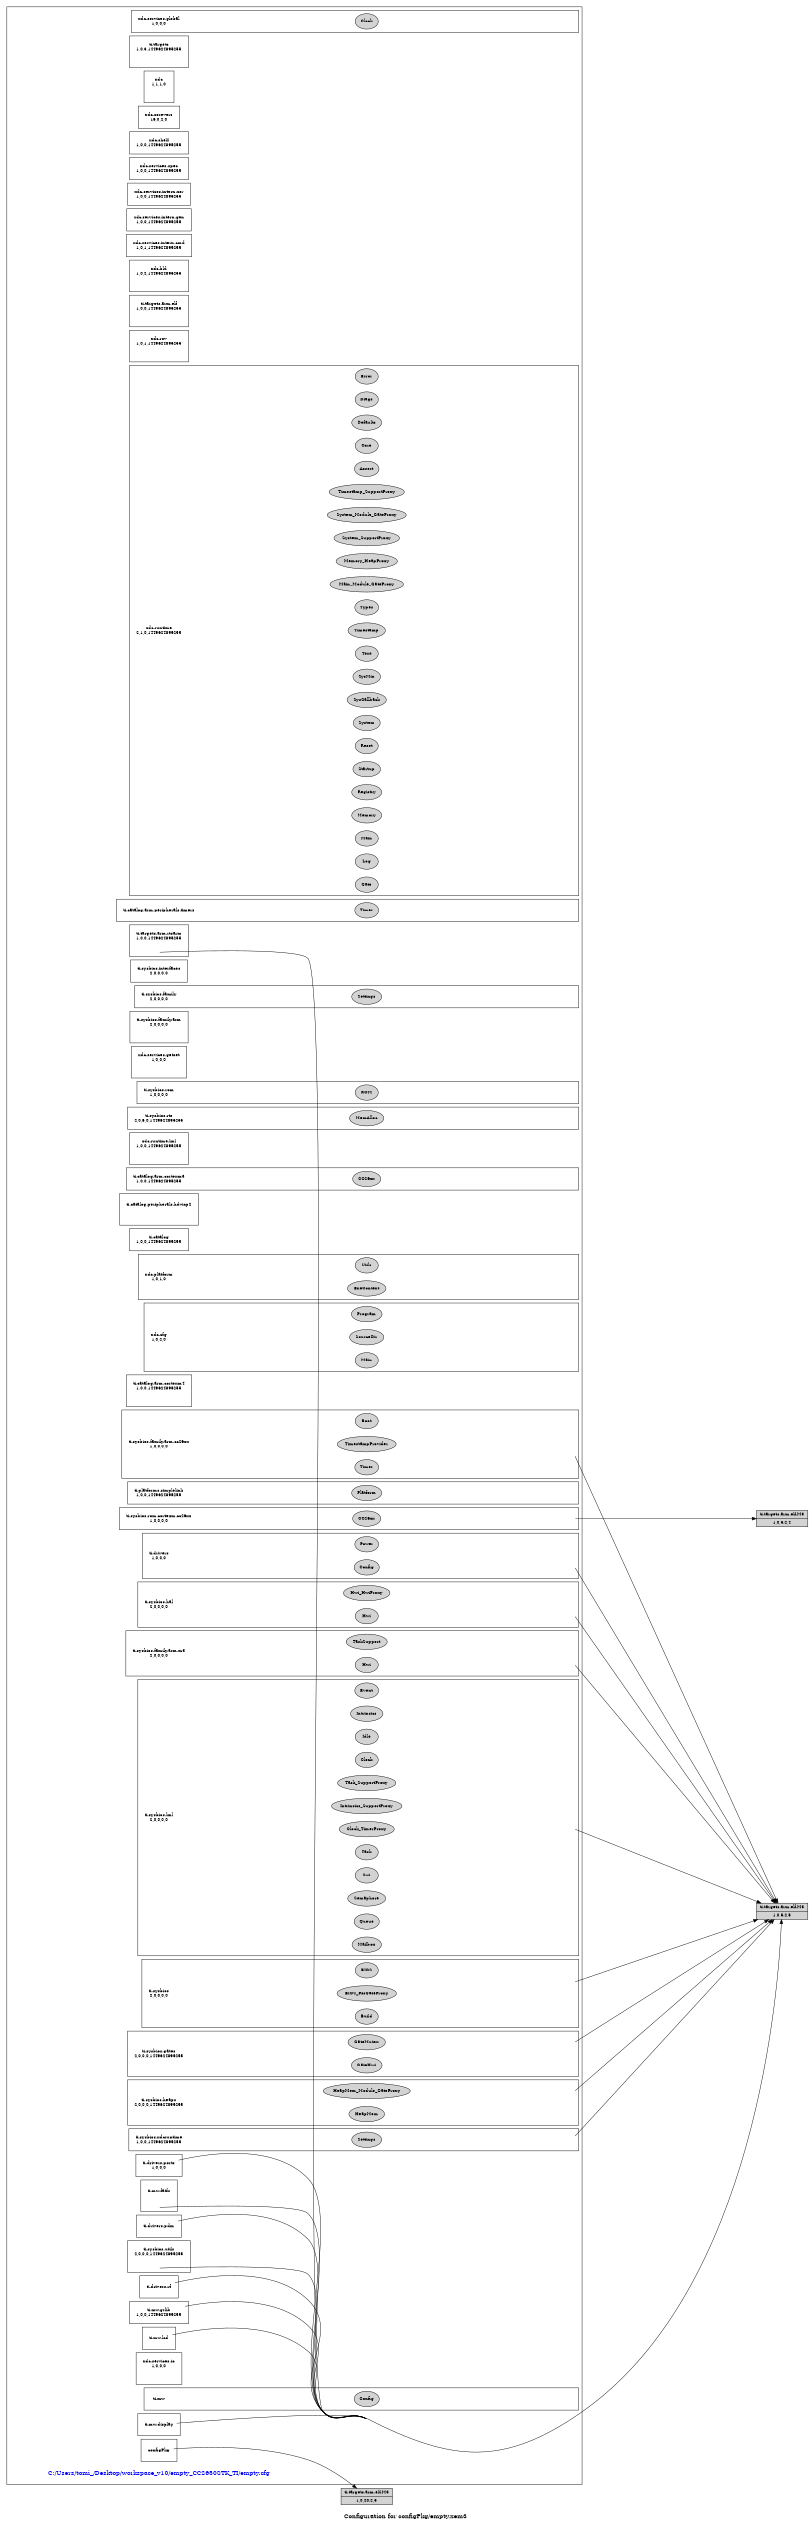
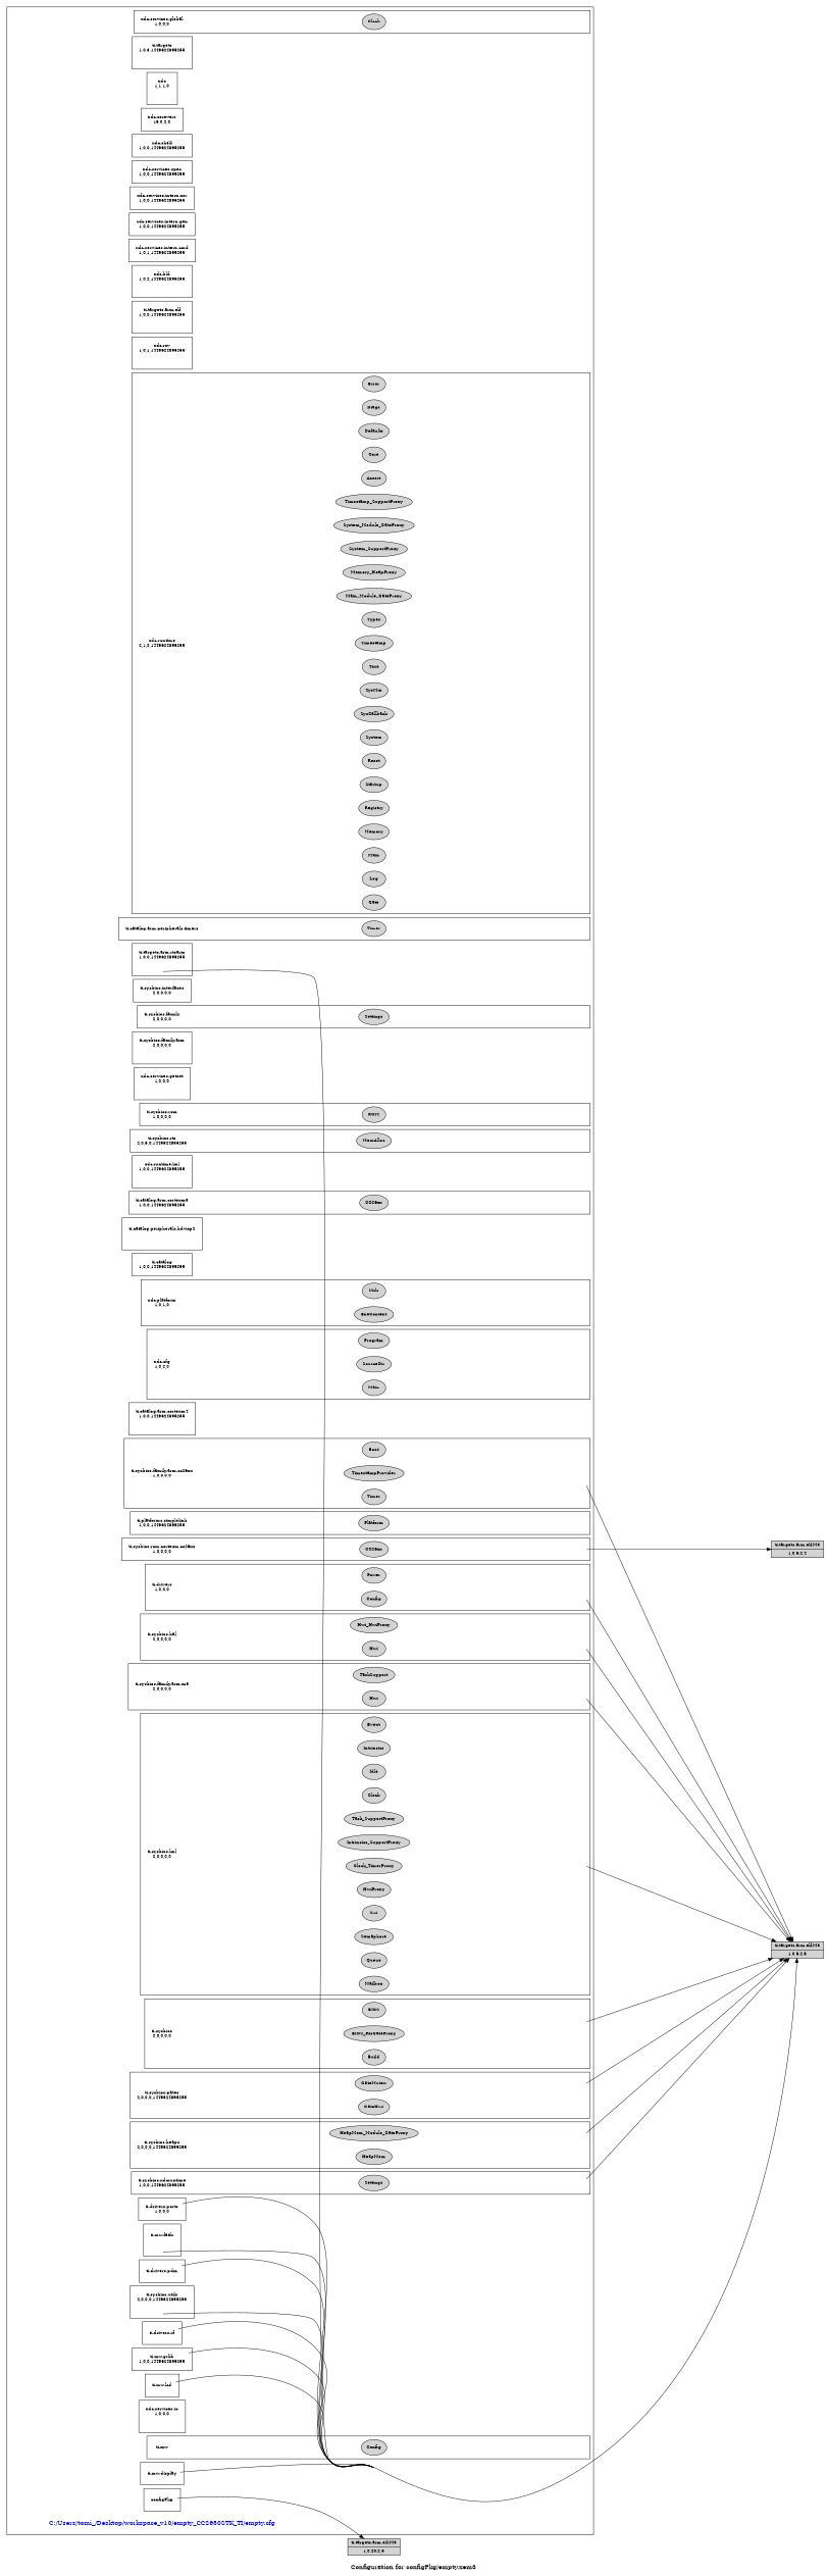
  digraph {
    compound=true
    concentrate=true
    label="\nConfiguration for configPkg/empty.xem3"
    rankdir=LR
    ranksep=".50 equally"
    node [font=Helvetica fontcolor=black fontsize=10 style=filled]
    edge [style=invis]
    n1 [color=white label="xdc.services.global\n1,0,0,0" shape=box style=""]
    n2 [fillcolor=lightgray label=Clock]
    xdc_services_global__bot [shape=point style=invis]
    n4 [color=white label="ti.targets\n1,0,3,1449624895255" shape=box style=""]
    ti_targets__bot [shape=point style=invis]
    n6 [color=white label="xdc\n1,1,1,0" shape=box style=""]
    xdc__bot [shape=point style=invis]
    n8 [color=white label="xdc.corevers\n16,0,2,0" shape=box style=""]
    n9 [color=white label="xdc.shelf\n1,0,0,1449624895255" shape=box style=""]
    n10 [color=white label="xdc.services.spec\n1,0,0,1449624895255" shape=box style=""]
    n11 [color=white label="xdc.services.intern.xsr\n1,0,0,1449624895255" shape=box style=""]
    n12 [color=white label="xdc.services.intern.gen\n1,0,0,1449624895255" shape=box style=""]
    n13 [color=white label="xdc.services.intern.cmd\n1,0,1,1449624895255" shape=box style=""]
    n14 [color=white label="xdc.bld\n1,0,2,1449624895255" shape=box style=""]
    xdc_bld__bot [shape=point style=invis]
    n16 [color=white label="ti.targets.arm.elf\n1,0,0,1449624895255" shape=box style=""]
    ti_targets_arm_elf__bot [shape=point style=invis]
    n18 [color=white label="xdc.rov\n1,0,1,1449624895255" shape=box style=""]
    xdc_rov__bot [shape=point style=invis]
    n20 [color=white label="xdc.runtime\n2,1,0,1449624895255" shape=box style=""]
    n21 [fillcolor=lightgray label=Assert]
    n22 [fillcolor=lightgray label=Core]
    n23 [fillcolor=lightgray label=Defaults]
    n24 [fillcolor=lightgray label=Diags]
    n25 [fillcolor=lightgray label=Error]
    n26 [fillcolor=lightgray label=Gate]
    n27 [fillcolor=lightgray label=Log]
    n28 [fillcolor=lightgray label=Main]
    n29 [fillcolor=lightgray label=Memory]
    n30 [fillcolor=lightgray label=Registry]
    n31 [fillcolor=lightgray label=Startup]
    n32 [fillcolor=lightgray label=Reset]
    n33 [fillcolor=lightgray label=System]
    n34 [fillcolor=lightgray label=SysCallback]
    n35 [fillcolor=lightgray label=SysMin]
    n36 [fillcolor=lightgray label=Text]
    n37 [fillcolor=lightgray label=Timestamp]
    n38 [fillcolor=lightgray label=Types]
    n39 [fillcolor=lightgray label=Main_Module_GateProxy]
    n40 [fillcolor=lightgray label=Memory_HeapProxy]
    n41 [fillcolor=lightgray label=System_SupportProxy]
    n42 [fillcolor=lightgray label=System_Module_GateProxy]
    n43 [fillcolor=lightgray label=Timestamp_SupportProxy]
    xdc_runtime__bot [shape=point style=invis]
    n45 [color=white label="ti.catalog.arm.peripherals.timers\n" shape=box style=""]
    n46 [fillcolor=lightgray label=Timer]
    ti_catalog_arm_peripherals_timers__bot [shape=point style=invis]
    n48 [color=white label="ti.targets.arm.rtsarm\n1,0,0,1449624895255" shape=box style=""]
    ti_targets_arm_rtsarm__bot [shape=point style=invis]
    n50 [color=white label="ti.sysbios.interfaces\n2,0,0,0,0" shape=box style=""]
    n51 [color=white label="ti.sysbios.family\n2,0,0,0,0" shape=box style=""]
    n52 [fillcolor=lightgray label=Settings]
    ti_sysbios_family__bot [shape=point style=invis]
    n54 [color=white label="ti.sysbios.family.arm\n2,0,0,0,0" shape=box style=""]
    ti_sysbios_family_arm__bot [shape=point style=invis]
    n56 [color=white label="xdc.services.getset\n1,0,0,0" shape=box style=""]
    xdc_services_getset__bot [shape=point style=invis]
    n58 [color=white label="ti.sysbios.rom\n1,0,0,0,0" shape=box style=""]
    n59 [fillcolor=lightgray label=ROM]
    ti_sysbios_rom__bot [shape=point style=invis]
    n61 [color=white label="ti.sysbios.rts\n2,0,6,0,1449624895255" shape=box style=""]
    n62 [fillcolor=lightgray label=MemAlloc]
    ti_sysbios_rts__bot [shape=point style=invis]
    n64 [color=white label="xdc.runtime.knl\n1,0,0,1449624895255" shape=box style=""]
    xdc_runtime_knl__bot [shape=point style=invis]
    n66 [color=white label="ti.catalog.arm.cortexm3\n1,0,0,1449624895255" shape=box style=""]
    n67 [fillcolor=lightgray label=CC26xx]
    ti_catalog_arm_cortexm3__bot [shape=point style=invis]
    n69 [color=white label="ti.catalog.peripherals.hdvicp2\n" shape=box style=""]
    ti_catalog_peripherals_hdvicp2__bot [shape=point style=invis]
    n71 [color=white label="ti.catalog\n1,0,0,1449624895255" shape=box style=""]
    n72 [color=white label="xdc.platform\n1,0,1,0" shape=box style=""]
    n73 [fillcolor=lightgray label=ExeContext]
    n74 [fillcolor=lightgray label=Utils]
    xdc_platform__bot [shape=point style=invis]
    n76 [color=white label="xdc.cfg\n1,0,2,0" shape=box style=""]
    n77 [fillcolor=lightgray label=Program]
    n78 [fillcolor=lightgray label=Main]
    n79 [fillcolor=lightgray label=SourceDir]
    xdc_cfg__bot [shape=point style=invis]
    n81 [color=white label="ti.catalog.arm.cortexm4\n1,0,0,1449624895255" shape=box style=""]
    ti_catalog_arm_cortexm4__bot [shape=point style=invis]
    n83 [color=white label="ti.sysbios.family.arm.cc26xx\n1,0,0,0,0" shape=box style=""]
    n84 [fillcolor=lightgray label=Boot]
    n85 [fillcolor=lightgray label=Timer]
    n86 [fillcolor=lightgray label=TimestampProvider]
    ti_sysbios_family_arm_cc26xx__bot [shape=point style=invis]
    n88 [color=white label="ti.platforms.simplelink\n1,0,0,1449624895255" shape=box style=""]
    n89 [fillcolor=lightgray label=Platform]
    ti_platforms_simplelink__bot [shape=point style=invis]
    n91 [color=white label="ti.sysbios.hal\n2,0,0,0,0" shape=box style=""]
    n92 [fillcolor=lightgray label=Hwi]
    n93 [fillcolor=lightgray label=Hwi_HwiProxy]
    ti_sysbios_hal__bot [shape=point style=invis]
    n95 [color=white label="ti.sysbios.family.arm.m3\n2,0,0,0,0" shape=box style=""]
    n96 [fillcolor=lightgray label=Hwi]
    n97 [fillcolor=lightgray label=TaskSupport]
    ti_sysbios_family_arm_m3__bot [shape=point style=invis]
    n99 [color=white label="ti.sysbios.knl\n2,0,0,0,0" shape=box style=""]
    n100 [fillcolor=lightgray label=Clock]
    n101 [fillcolor=lightgray label=Idle]
    n102 [fillcolor=lightgray label=Intrinsics]
    n103 [fillcolor=lightgray label=Event]
    n104 [fillcolor=lightgray label=Mailbox]
    n105 [fillcolor=lightgray label=Queue]
    n106 [fillcolor=lightgray label=Semaphore]
    n107 [fillcolor=lightgray label=Swi]
-   n108 [fillcolor=lightgray label=Task]
+   n108 [fillcolor=lightgray label=HwiProxy]
    n109 [fillcolor=lightgray label=Clock_TimerProxy]
    n110 [fillcolor=lightgray label=Intrinsics_SupportProxy]
    n111 [fillcolor=lightgray label=Task_SupportProxy]
    ti_sysbios_knl__bot [shape=point style=invis]
    n113 [color=white label="ti.sysbios\n2,0,0,0,0" shape=box style=""]
    n114 [fillcolor=lightgray label=BIOS]
    n115 [fillcolor=lightgray label=Build]
    n116 [fillcolor=lightgray label=BIOS_RtsGateProxy]
    ti_sysbios__bot [shape=point style=invis]
    n118 [color=white label="ti.drivers.ports\n1,0,0,0" shape=box style=""]
    n119 [color=white label="ti.mw.fatfs\n" shape=box style=""]
    ti_mw_fatfs__bot [shape=point style=invis]
    n121 [color=white label="ti.sysbios.gates\n2,0,0,0,1449624895255" shape=box style=""]
    n122 [fillcolor=lightgray label=GateHwi]
    n123 [fillcolor=lightgray label=GateMutex]
    ti_sysbios_gates__bot [shape=point style=invis]
    n125 [color=white label="ti.sysbios.heaps\n2,0,0,0,1449624895255" shape=box style=""]
    n126 [fillcolor=lightgray label=HeapMem]
    n127 [fillcolor=lightgray label=HeapMem_Module_GateProxy]
    ti_sysbios_heaps__bot [shape=point style=invis]
    n129 [color=white label="ti.sysbios.xdcruntime\n1,0,0,1449624895255" shape=box style=""]
    n130 [fillcolor=lightgray label=Settings]
    ti_sysbios_xdcruntime__bot [shape=point style=invis]
    n132 [color=white label="ti.sysbios.rom.cortexm.cc26xx\n1,0,0,0,0" shape=box style=""]
    n133 [fillcolor=lightgray label=CC26xx]
    ti_sysbios_rom_cortexm_cc26xx__bot [shape=point style=invis]
    n135 [color=white label="ti.drivers.pdm\n" shape=box style=""]
    n136 [color=white label="ti.sysbios.utils\n2,0,0,0,1449624895255" shape=box style=""]
    ti_sysbios_utils__bot [shape=point style=invis]
    n138 [color=white label="ti.drivers\n1,0,0,0" shape=box style=""]
    n139 [fillcolor=lightgray label=Config]
    n140 [fillcolor=lightgray label=Power]
    ti_drivers__bot [shape=point style=invis]
    n142 [color=white label="ti.drivers.rf\n" shape=box style=""]
    n143 [color=white label="ti.mw.grlib\n1,0,0,1449624895255" shape=box style=""]
    n144 [color=white label="ti.mw.lcd\n" shape=box style=""]
    n145 [color=white label="xdc.services.io\n1,0,0,0" shape=box style=""]
    xdc_services_io__bot [shape=point style=invis]
    n147 [color=white label="ti.mw.display\n" shape=box style=""]
    n148 [color=white label="ti.mw\n" shape=box style=""]
    n149 [fillcolor=lightgray label=Config]
    ti_mw__bot [shape=point style=invis]
    n151 [color=white label="configPkg\n" shape=box style=""]
    n152 [color=white fontcolor=blue fontsize=14 label="C:/Users/tomi_/Desktop/workspace_v10/empty_CC2650STK_TI/empty.cfg" style=""]
    n153 [fillcolor=lightgrey label="ti.targets.arm.elf.M3|1,0,5.2,5" shape=record]
    n154 [fillcolor=lightgrey label="ti.targets.arm.elf.M3|1,0,5.2,4" shape=record]
    n155 [fillcolor=lightgrey label="ti.targets.arm.elf.M3|1,0,20.2,5" shape=record]
    subgraph cluster_1 {
      label=""
      n152
      subgraph cluster_2 {
        label=""
        n1
        n2
        xdc_services_global__bot
      }
      subgraph cluster_3 {
        label=""
        n4
        ti_targets__bot
      }
      subgraph cluster_4 {
        label=""
        n6
        xdc__bot
      }
      subgraph cluster_5 {
        label=""
        n8
      }
      subgraph cluster_6 {
        label=""
        n9
      }
      subgraph cluster_7 {
        label=""
        n10
      }
      subgraph cluster_8 {
        label=""
        n11
      }
      subgraph cluster_9 {
        label=""
        n12
      }
      subgraph cluster_10 {
        label=""
        n13
      }
      subgraph cluster_11 {
        label=""
        n14
        xdc_bld__bot
      }
      subgraph cluster_12 {
        label=""
        n16
        ti_targets_arm_elf__bot
      }
      subgraph cluster_13 {
        label=""
        n18
        xdc_rov__bot
      }
      subgraph cluster_14 {
        label=""
        n20
        n21
        n22
        n23
        n24
        n25
        n26
        n27
        n28
        n29
        n30
        n31
        n32
        n33
        n34
        n35
        n36
        n37
        n38
        n39
        n40
        n41
        n42
        n43
        xdc_runtime__bot
      }
      subgraph cluster_15 {
        label=""
        n45
        n46
        ti_catalog_arm_peripherals_timers__bot
      }
      subgraph cluster_16 {
        label=""
        n48
        ti_targets_arm_rtsarm__bot
      }
      subgraph cluster_17 {
        label=""
        n50
      }
      subgraph cluster_18 {
        label=""
        n51
        n52
        ti_sysbios_family__bot
      }
      subgraph cluster_19 {
        label=""
        n54
        ti_sysbios_family_arm__bot
      }
      subgraph cluster_20 {
        label=""
        n56
        xdc_services_getset__bot
      }
      subgraph cluster_21 {
        label=""
        n58
        n59
        ti_sysbios_rom__bot
      }
      subgraph cluster_22 {
        label=""
        n61
        n62
        ti_sysbios_rts__bot
      }
      subgraph cluster_23 {
        label=""
        n64
        xdc_runtime_knl__bot
      }
      subgraph cluster_24 {
        label=""
        n66
        n67
        ti_catalog_arm_cortexm3__bot
      }
      subgraph cluster_25 {
        label=""
        n69
        ti_catalog_peripherals_hdvicp2__bot
      }
      subgraph cluster_26 {
        label=""
        n71
      }
      subgraph cluster_27 {
        label=""
        n72
        n73
        n74
        xdc_platform__bot
      }
      subgraph cluster_28 {
        label=""
        n76
        n77
        n78
        n79
        xdc_cfg__bot
      }
      subgraph cluster_29 {
        label=""
        n81
        ti_catalog_arm_cortexm4__bot
      }
      subgraph cluster_30 {
        label=""
        n83
        n84
        n85
        n86
        ti_sysbios_family_arm_cc26xx__bot
      }
      subgraph cluster_31 {
        label=""
        n88
        n89
        ti_platforms_simplelink__bot
      }
      subgraph cluster_32 {
        label=""
        n91
        n92
        n93
        ti_sysbios_hal__bot
      }
      subgraph cluster_33 {
        label=""
        n95
        n96
        n97
        ti_sysbios_family_arm_m3__bot
      }
      subgraph cluster_34 {
        label=""
        n99
        n100
        n101
        n102
        n103
        n104
        n105
        n106
        n107
        n108
        n109
        n110
        n111
        ti_sysbios_knl__bot
      }
      subgraph cluster_35 {
        label=""
        n113
        n114
        n115
        n116
        ti_sysbios__bot
      }
      subgraph cluster_36 {
        label=""
        n118
      }
      subgraph cluster_37 {
        label=""
        n119
        ti_mw_fatfs__bot
      }
      subgraph cluster_38 {
        label=""
        n121
        n122
        n123
        ti_sysbios_gates__bot
      }
      subgraph cluster_39 {
        label=""
        n125
        n126
        n127
        ti_sysbios_heaps__bot
      }
      subgraph cluster_40 {
        label=""
        n129
        n130
        ti_sysbios_xdcruntime__bot
      }
      subgraph cluster_41 {
        label=""
        n132
        n133
        ti_sysbios_rom_cortexm_cc26xx__bot
      }
      subgraph cluster_42 {
        label=""
        n135
      }
      subgraph cluster_43 {
        label=""
        n136
        ti_sysbios_utils__bot
      }
      subgraph cluster_44 {
        label=""
        n138
        n139
        n140
        ti_drivers__bot
      }
      subgraph cluster_45 {
        label=""
        n142
      }
      subgraph cluster_46 {
        label=""
        n143
      }
      subgraph cluster_47 {
        label=""
        n144
      }
      subgraph cluster_48 {
        label=""
        n145
        xdc_services_io__bot
      }
      subgraph cluster_49 {
        label=""
        n147
      }
      subgraph cluster_50 {
        label=""
        n148
        n149
        ti_mw__bot
      }
      subgraph cluster_51 {
        label=""
        n151
      }
    }
    n1 -> n2
    n2 -> xdc_services_global__bot
    n20 -> n21
    n20 -> n22
    n20 -> n23
    n20 -> n24
    n20 -> n25
    n20 -> n26
    n20 -> n27
    n20 -> n28
    n20 -> n29
    n20 -> n30
    n20 -> n31
    n20 -> n32
    n20 -> n33
    n20 -> n34
    n20 -> n35
    n20 -> n36
    n20 -> n37
    n20 -> n38
    n20 -> n39
    n20 -> n40
    n20 -> n41
    n20 -> n42
    n20 -> n43
    n21 -> xdc_runtime__bot
    n22 -> xdc_runtime__bot
    n23 -> xdc_runtime__bot
    n24 -> xdc_runtime__bot
    n25 -> xdc_runtime__bot
    n26 -> xdc_runtime__bot
    n27 -> xdc_runtime__bot
    n28 -> xdc_runtime__bot
    n29 -> xdc_runtime__bot
    n30 -> xdc_runtime__bot
    n31 -> xdc_runtime__bot
    n32 -> xdc_runtime__bot
    n33 -> xdc_runtime__bot
    n34 -> xdc_runtime__bot
    n35 -> xdc_runtime__bot
    n36 -> xdc_runtime__bot
    n37 -> xdc_runtime__bot
    n38 -> xdc_runtime__bot
    n39 -> xdc_runtime__bot
    n40 -> xdc_runtime__bot
    n41 -> xdc_runtime__bot
    n42 -> xdc_runtime__bot
    n43 -> xdc_runtime__bot
    n45 -> n46
    n46 -> ti_catalog_arm_peripherals_timers__bot
    ti_targets_arm_rtsarm__bot -> n153 [style=""]
    n51 -> n52
    n52 -> ti_sysbios_family__bot
    n58 -> n59
    n59 -> ti_sysbios_rom__bot
    n61 -> n62
    n62 -> ti_sysbios_rts__bot
    n66 -> n67
    n67 -> ti_catalog_arm_cortexm3__bot
    n72 -> n73
    n72 -> n74
    n73 -> xdc_platform__bot
    n74 -> xdc_platform__bot
    n76 -> n77
    n76 -> n78
    n76 -> n79
    n77 -> xdc_cfg__bot
    n78 -> xdc_cfg__bot
    n79 -> xdc_cfg__bot
    n83 -> n84
    n83 -> n85
    n83 -> n86
    n84 -> ti_sysbios_family_arm_cc26xx__bot
    n85 -> ti_sysbios_family_arm_cc26xx__bot
    n86 -> ti_sysbios_family_arm_cc26xx__bot
    ti_sysbios_family_arm_cc26xx__bot -> n153 [style=""]
    n88 -> n89
    n89 -> ti_platforms_simplelink__bot
    n91 -> n92
    n91 -> n93
    n92 -> ti_sysbios_hal__bot
    n93 -> ti_sysbios_hal__bot
    ti_sysbios_hal__bot -> n153 [style=""]
    n95 -> n96
    n95 -> n97
    n96 -> ti_sysbios_family_arm_m3__bot
    n97 -> ti_sysbios_family_arm_m3__bot
    ti_sysbios_family_arm_m3__bot -> n153 [style=""]
    n99 -> n100
    n99 -> n101
    n99 -> n102
    n99 -> n103
    n99 -> n104
    n99 -> n105
    n99 -> n106
    n99 -> n107
    n99 -> n108
    n99 -> n109
    n99 -> n110
    n99 -> n111
    n100 -> ti_sysbios_knl__bot
    n101 -> ti_sysbios_knl__bot
    n102 -> ti_sysbios_knl__bot
    n103 -> ti_sysbios_knl__bot
    n104 -> ti_sysbios_knl__bot
    n105 -> ti_sysbios_knl__bot
    n106 -> ti_sysbios_knl__bot
    n107 -> ti_sysbios_knl__bot
    n108 -> ti_sysbios_knl__bot
    n109 -> ti_sysbios_knl__bot
    n110 -> ti_sysbios_knl__bot
    n111 -> ti_sysbios_knl__bot
    ti_sysbios_knl__bot -> n153 [style=""]
    n113 -> n114
    n113 -> n115
    n113 -> n116
    n114 -> ti_sysbios__bot
    n115 -> ti_sysbios__bot
    n116 -> ti_sysbios__bot
    ti_sysbios__bot -> n153 [style=""]
    n118 -> n153 [style=""]
    ti_mw_fatfs__bot -> n153 [style=""]
    n121 -> n122
    n121 -> n123
    n122 -> ti_sysbios_gates__bot
    n123 -> ti_sysbios_gates__bot
    ti_sysbios_gates__bot -> n153 [style=""]
    n125 -> n126
    n125 -> n127
    n126 -> ti_sysbios_heaps__bot
    n127 -> ti_sysbios_heaps__bot
    ti_sysbios_heaps__bot -> n153 [style=""]
    n129 -> n130
    n130 -> ti_sysbios_xdcruntime__bot
    ti_sysbios_xdcruntime__bot -> n153 [style=""]
    n132 -> n133
    n133 -> ti_sysbios_rom_cortexm_cc26xx__bot
    ti_sysbios_rom_cortexm_cc26xx__bot -> n154 [style=""]
    n135 -> n153 [style=""]
    ti_sysbios_utils__bot -> n153 [style=""]
    n138 -> n139
    n138 -> n140
    n139 -> ti_drivers__bot
    n140 -> ti_drivers__bot
    ti_drivers__bot -> n153 [style=""]
    n142 -> n153 [style=""]
    n143 -> n153 [style=""]
    n144 -> n153 [style=""]
    n147 -> n153 [style=""]
    n148 -> n149
    n149 -> ti_mw__bot
    n151 -> n155 [style=""]
  }
